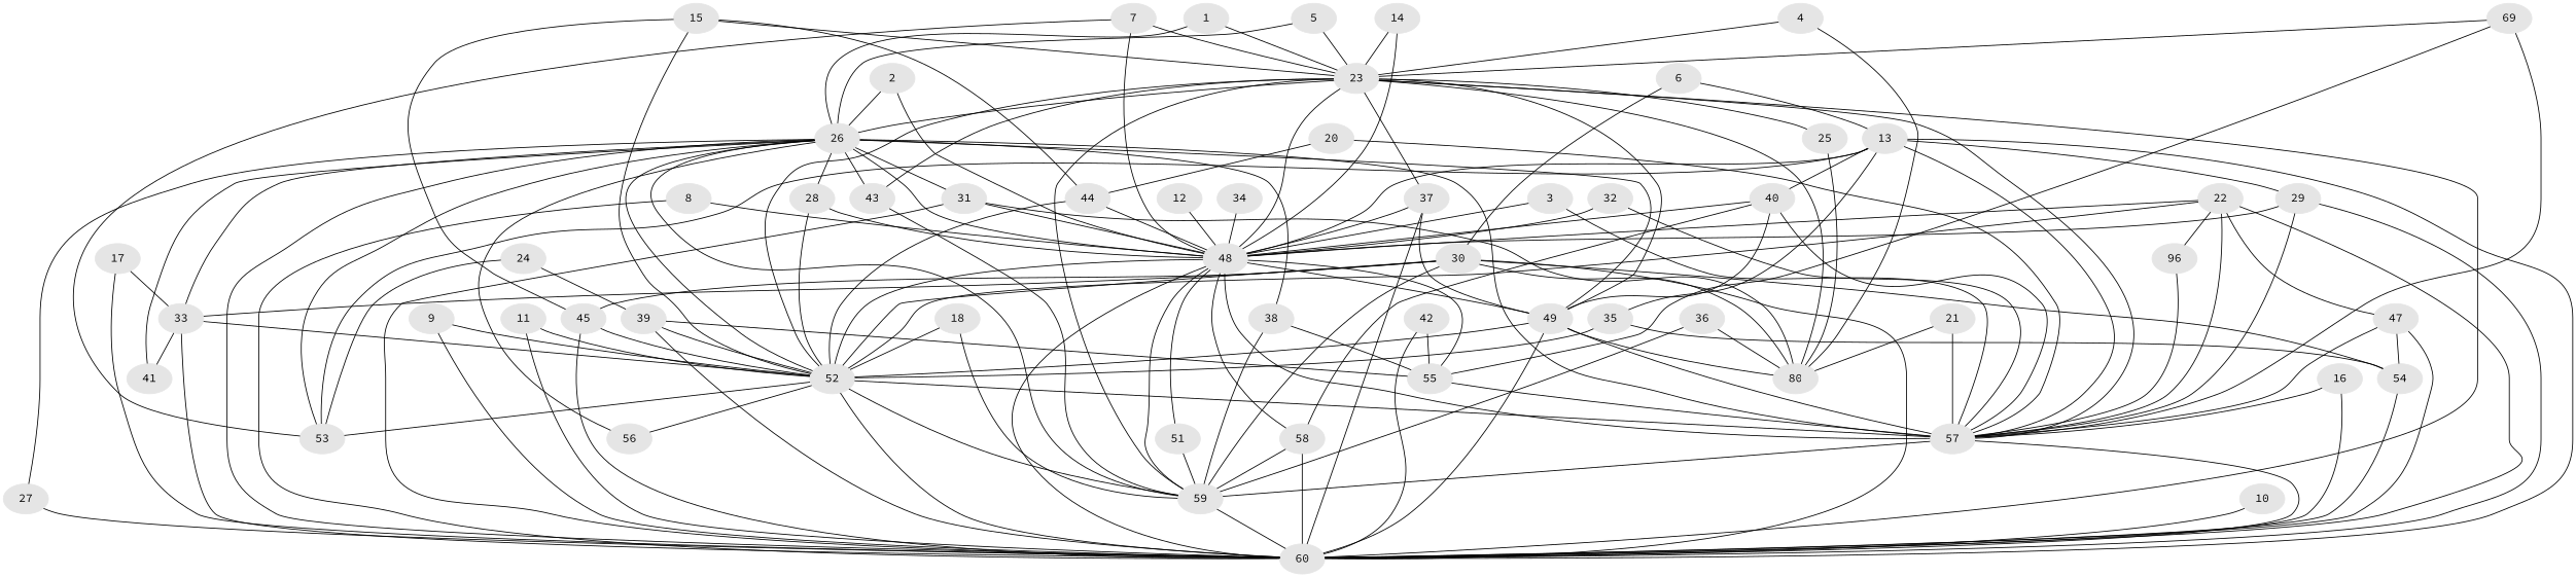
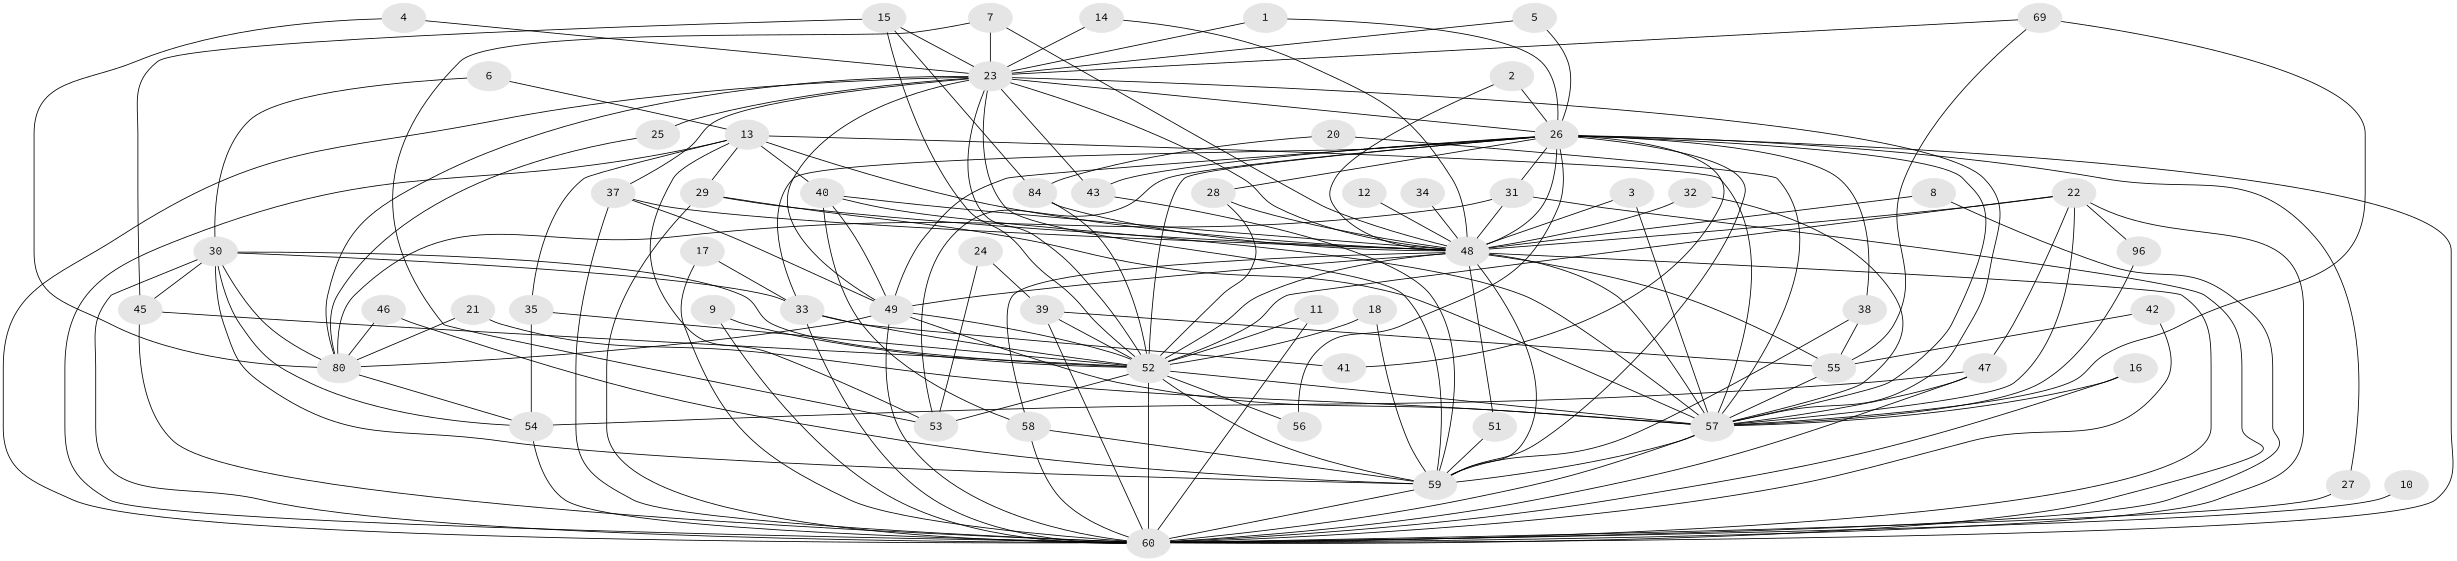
  graph {
    fontname="Source Code Pro"
    node [color=gray90 fontname="Source Code Pro" style=filled]
    edge [fontname="Source Code Pro" weight=1.0]
    1
    23
    26
    48
    57
    n6 [label=80]
    60
    52
    59
    25
    37
    43
    49
    53
    33
    27
    28
    31
    38
    41
    56
    2
    55
    58
    51
    3
    4
    54
    5
    6
    13
    30
    29
    35
    40
    45
    7
    8
    9
    10
    11
    12
    14
    15
-   44
+   44 [label=84]
    16
    17
    18
    n49 [label=69]
    20
    21
    22
    n53 [label=96]
    47
    24
    39
    32
    34
-   36
+   36 [label=46]
    42
    1 -- 23
    1 -- 26
    23 -- 26 [weight=2.0]
    23 -- 48 [weight=2.0]
    23 -- 57 [weight=2.0]
    23 -- n6
    23 -- 60 [weight=2.0]
    23 -- 52 [weight=2.0]
    23 -- 59
    23 -- 25 [weight=2.0]
    23 -- 37
    23 -- 43
    23 -- 49
    26 -- 48 [weight=2.0]
    26 -- 57 [weight=3.0]
    26 -- 60
    26 -- 52
    26 -- 59
    26 -- 43
    26 -- 49
    26 -- 53
    26 -- 33
    26 -- 27
    26 -- 28
    26 -- 31
    26 -- 38
    26 -- 41
    26 -- 56 [weight=2.0]
    48 -- 57 [weight=5.0]
    48 -- 60 [weight=3.0]
    48 -- 52 [weight=2.0]
    48 -- 59 [weight=2.0]
    48 -- 49 [weight=2.0]
    48 -- 55
    48 -- 58
    48 -- 51
    57 -- 60 [weight=2.0]
    57 -- 59 [weight=2.0]
+   n6 -- 54
    52 -- 57 [weight=2.0]
    52 -- 60 [weight=2.0]
    52 -- 59
    52 -- 53
    52 -- 56
    59 -- 60
    25 -- n6
    37 -- 48
    37 -- 60
    37 -- 49
    43 -- 59
    49 -- 57 [weight=2.0]
    49 -- n6
    49 -- 60
    49 -- 52
    33 -- 60
    33 -- 52
    33 -- 41
    27 -- 60
    28 -- 48
    28 -- 52
    31 -- 48
    31 -- n6
    31 -- 60
    38 -- 59
    38 -- 55
    2 -- 26
    2 -- 48
    55 -- 57
    58 -- 60 [weight=2.0]
    58 -- 59
    51 -- 59
    3 -- 48
    3 -- 57
    4 -- 23
    4 -- n6
    54 -- 60
    5 -- 23
    5 -- 26
    6 -- 13
    6 -- 30
    13 -- 48 [weight=2.0]
    13 -- 57
    13 -- 60
    13 -- 53
    13 -- 29
    13 -- 35
    13 -- 40
    30 -- n6
    30 -- 60 [weight=2.0]
    30 -- 52 [weight=2.0]
    30 -- 59 [weight=2.0]
    30 -- 33
    30 -- 54
    30 -- 45
    29 -- 48
    29 -- 57
    29 -- 60
    35 -- 52
    35 -- 54
    40 -- 48
    40 -- 57
    40 -- 49
    40 -- 58
    45 -- 60
    45 -- 52
    7 -- 23
    7 -- 48
    7 -- 53
    8 -- 48
    8 -- 60
    9 -- 60
    9 -- 52
    10 -- 60
    11 -- 60
    11 -- 52
    12 -- 48
    14 -- 23
    14 -- 48
    15 -- 23
    15 -- 52
    15 -- 45
    15 -- 44
    44 -- 48
    44 -- 52
    16 -- 57
    16 -- 60
    17 -- 60
    17 -- 33
    18 -- 52
    18 -- 59
    n49 -- 23
    n49 -- 57
    n49 -- 55
    20 -- 57
    20 -- 44
    21 -- 57
    21 -- n6
    22 -- 48
    22 -- 57
    22 -- 60
    22 -- 52
    22 -- n53
    22 -- 47
    n53 -- 57
    47 -- 57
    47 -- 60
    47 -- 54
    24 -- 53
    24 -- 39
    39 -- 60 [weight=2.0]
    39 -- 52
    39 -- 55
    32 -- 48
    32 -- 57
    34 -- 48 [weight=2.0]
    36 -- n6
    36 -- 59
    42 -- 60
    42 -- 55
  }
